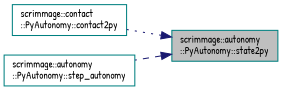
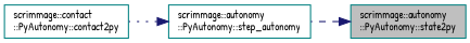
  digraph {
    fontname="Patrick Hand"
    rankdir=RL
    node [color=teal fillcolor=white fontname="Patrick Hand" fontsize=10 shape=record style=filled]
    edge [color=midnightblue dir=back fontname="Patrick Hand" fontsize=10 labelfontname=Helvetica labelfontsize=10]
    n1 [fillcolor=grey75 fontcolor=black height=0.2 label="scrimmage::autonomy\l::PyAutonomy::state2py" width=0.4]
    n2 [height=0.2 label="scrimmage::contact\l::PyAutonomy::contact2py" width=0.4]
    n3 [height=0.2 label="scrimmage::autonomy\l::PyAutonomy::step_autonomy" width=0.4]
-   n1 -> n2 [style=dotted]
+   n3 -> n2 [style=dotted]
    n1 -> n3 [style=dashed]
  }
